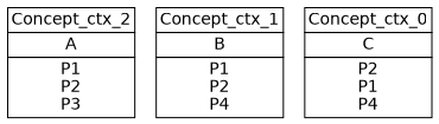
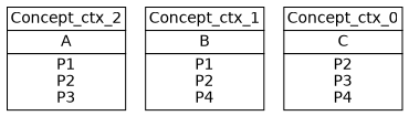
  digraph {
    nodesep=0.2
    rankdir=BT
    ranksep=0.3
    node [fontname="DejaVu Sans" margin="0.03,0.03" shape=none]
    n1 [label=<<table border="0" cellborder="1" cellspacing="0" port="p"><tr><td>Concept_ctx_2</td></tr><tr><td>A<br/></td></tr><tr><td>P1<br/>P2<br/>P3<br/></td></tr></table>>]
    n2 [label=<<table border="0" cellborder="1" cellspacing="0" port="p"><tr><td>Concept_ctx_1</td></tr><tr><td>B<br/></td></tr><tr><td>P1<br/>P2<br/>P4<br/></td></tr></table>>]
-   n3 [label=<<table border="0" cellborder="1" cellspacing="0" port="p"><tr><td>Concept_ctx_0</td></tr><tr><td>C<br/></td></tr><tr><td>P2<br/>P1<br/>P4<br/></td></tr></table>>]
+   n3 [label=<<table border="0" cellborder="1" cellspacing="0" port="p"><tr><td>Concept_ctx_0</td></tr><tr><td>C<br/></td></tr><tr><td>P2<br/>P3<br/>P4<br/></td></tr></table>>]
  }
